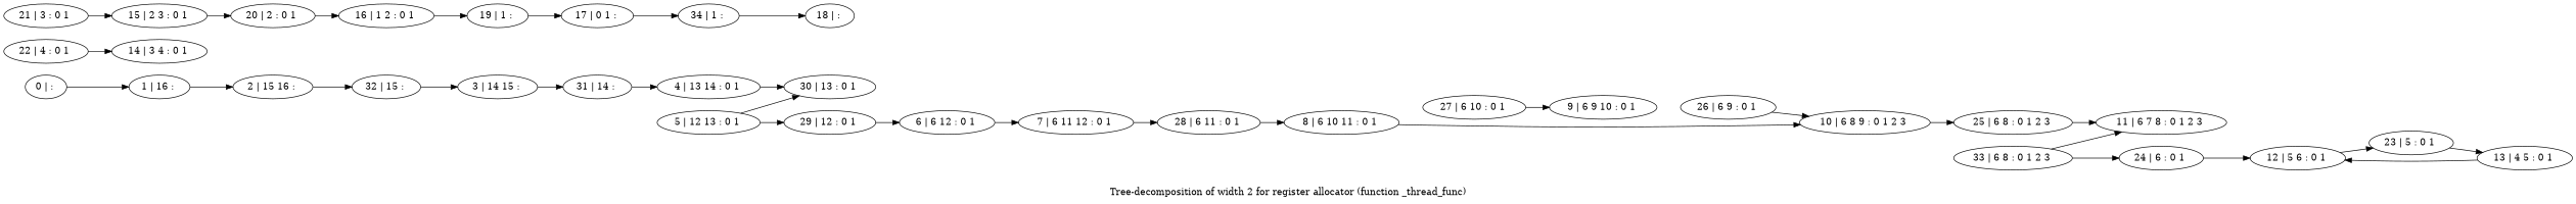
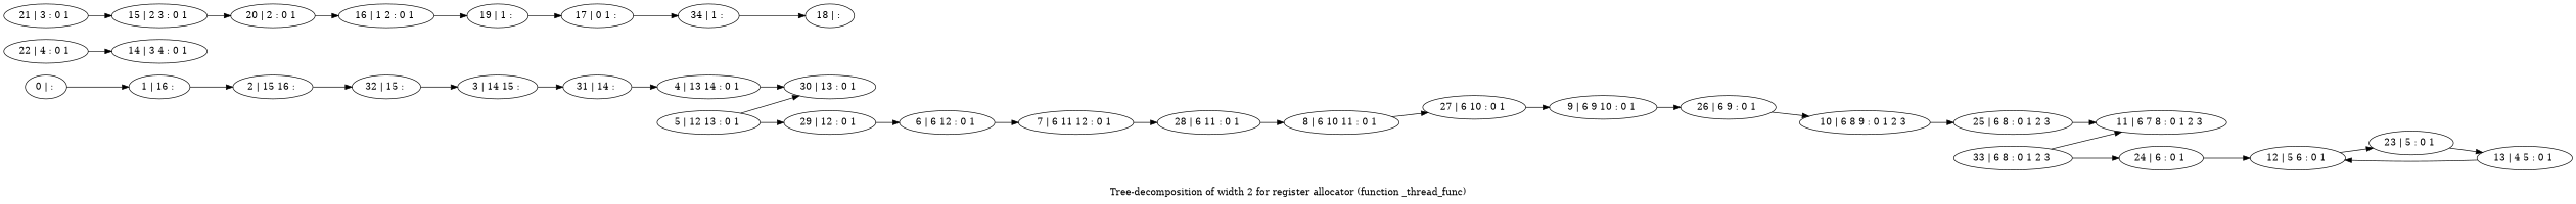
  digraph {
    label="Tree-decomposition of width 2 for register allocator (function _thread_func)"
    rankdir=LR
    n1 [label="0 | : "]
    n2 [label="1 | 16 : "]
    n3 [label="2 | 15 16 : "]
    n4 [label="32 | 15 : "]
    n5 [label="3 | 14 15 : "]
    n6 [label="31 | 14 : "]
    n7 [label="4 | 13 14 : 0 1 "]
    n8 [label="30 | 13 : 0 1 "]
    n9 [label="5 | 12 13 : 0 1 "]
    n10 [label="29 | 12 : 0 1 "]
    n11 [label="6 | 6 12 : 0 1 "]
    n12 [label="7 | 6 11 12 : 0 1 "]
    n13 [label="28 | 6 11 : 0 1 "]
    n14 [label="8 | 6 10 11 : 0 1 "]
    n15 [label="27 | 6 10 : 0 1 "]
    n16 [label="9 | 6 9 10 : 0 1 "]
    n17 [label="26 | 6 9 : 0 1 "]
    n18 [label="10 | 6 8 9 : 0 1 2 3 "]
    n19 [label="25 | 6 8 : 0 1 2 3 "]
    n20 [label="11 | 6 7 8 : 0 1 2 3 "]
    n21 [label="33 | 6 8 : 0 1 2 3 "]
    n22 [label="24 | 6 : 0 1 "]
    n23 [label="12 | 5 6 : 0 1 "]
    n24 [label="23 | 5 : 0 1 "]
    n25 [label="13 | 4 5 : 0 1 "]
    n26 [label="22 | 4 : 0 1 "]
    n27 [label="14 | 3 4 : 0 1 "]
    n28 [label="21 | 3 : 0 1 "]
    n29 [label="15 | 2 3 : 0 1 "]
    n30 [label="20 | 2 : 0 1 "]
    n31 [label="16 | 1 2 : 0 1 "]
    n32 [label="19 | 1 : "]
    n33 [label="17 | 0 1 : "]
    n34 [label="34 | 1 : "]
    n35 [label="18 | : "]
    n1 -> n2
    n2 -> n3
    n3 -> n4
    n4 -> n5
    n5 -> n6
    n6 -> n7
    n7 -> n8
    n9 -> n8
    n9 -> n10
    n10 -> n11
    n11 -> n12
    n12 -> n13
    n13 -> n14
-   n14 -> n18
+   n14 -> n15
    n15 -> n16
+   n16 -> n17
    n17 -> n18
    n18 -> n19
    n19 -> n20
    n21 -> n20
    n21 -> n22
    n22 -> n23
    n23 -> n24
    n24 -> n25
    n25 -> n23
    n26 -> n27
    n28 -> n29
    n29 -> n30
    n30 -> n31
    n31 -> n32
    n32 -> n33
    n33 -> n34
    n34 -> n35
  }
